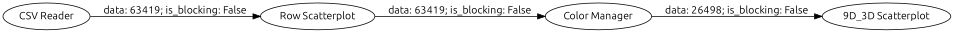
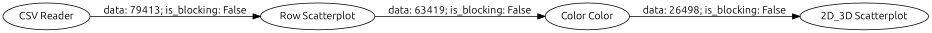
  digraph {
    fontname=Ubuntu
    rankdir=LR
    node [fontname=Ubuntu]
    edge [fontname=Ubuntu]
    n1 [label="CSV Reader"]
    n2 [label="Row Scatterplot"]
-   n3 [label="Color Manager"]
-   n4 [label="9D_3D Scatterplot"]
-   n1 -> n2 [label="data: 63419; is_blocking: False"]
+   n3 [label="Color Color"]
+   n4 [label="2D_3D Scatterplot"]
+   n1 -> n2 [label="data: 79413; is_blocking: False"]
    n2 -> n3 [label="data: 63419; is_blocking: False"]
    n3 -> n4 [label="data: 26498; is_blocking: False"]
  }
